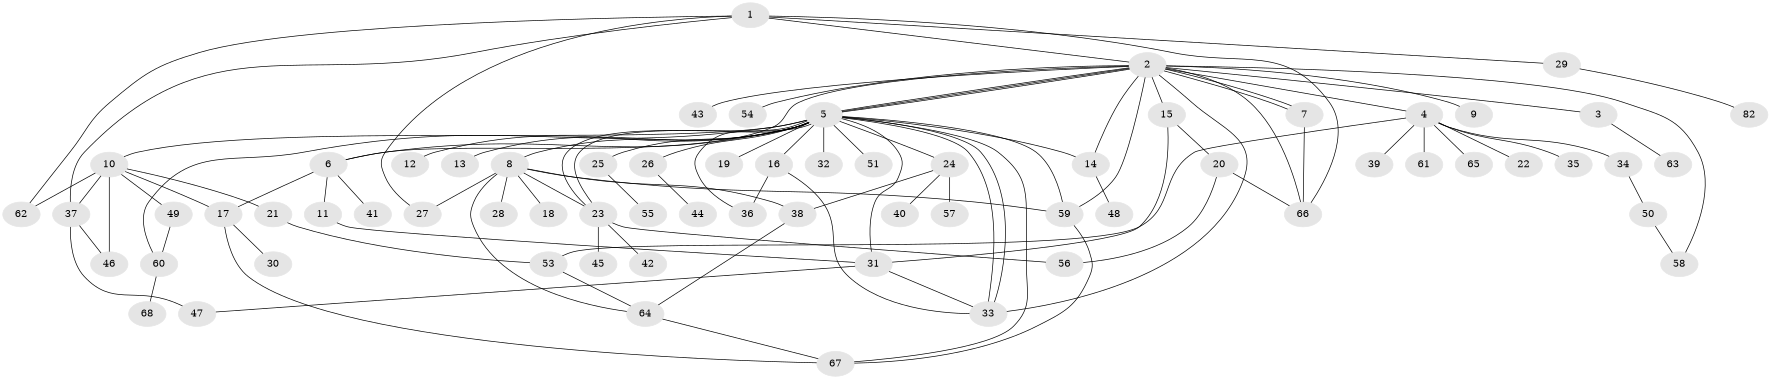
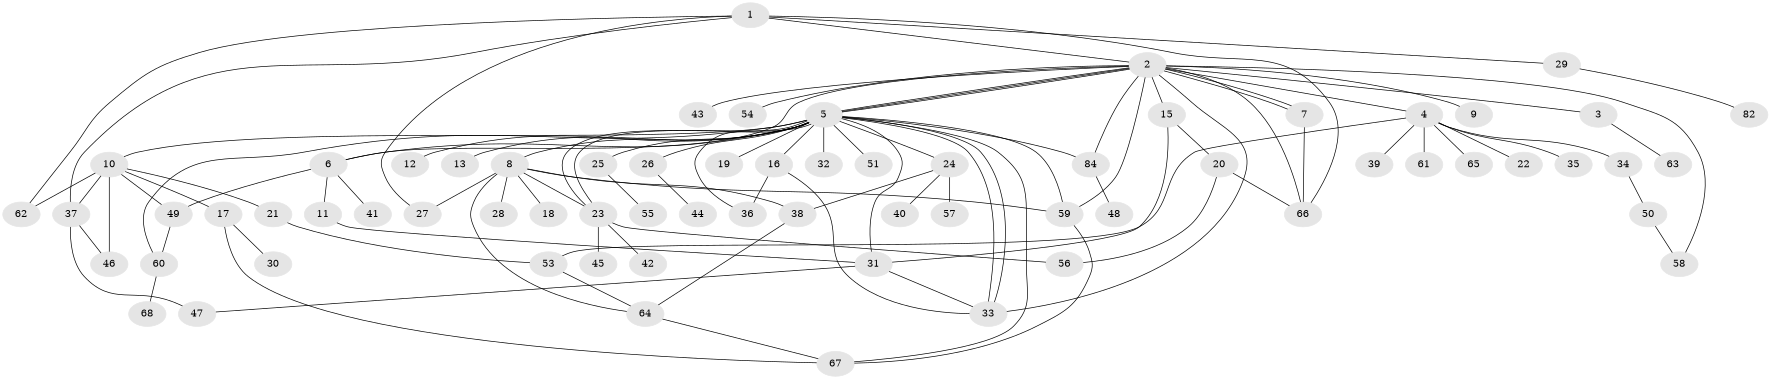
  graph {
    node [color=gray90 style=filled]
    1
    2
    27
    29
    37
    62
    66
    3
    4
    5
    6
    7
    9
-   14
+   14 [label=84]
    15
    33
    43
    54
    58
    59
    n21 [label=82]
    46
    47
    63
    22
    34
    35
    39
    53
    61
    65
    8
    10
    12
    13
    16
    19
    23
    24
    25
    26
    31
    32
    36
    51
    60
    67
    11
    41
    49
    48
    20
    50
    64
    18
    28
    38
    17
    21
    56
    42
    45
    40
    57
    55
    44
    68
    30
    1 -- 2
    1 -- 27
    1 -- 29
    1 -- 37
    1 -- 62
    1 -- 66
    2 -- 66
    2 -- 3
    2 -- 4
    2 -- 5
    2 -- 5
    2 -- 5
    2 -- 6
    2 -- 7
    2 -- 7
    2 -- 9
    2 -- 14
    2 -- 15
    2 -- 33
    2 -- 43
    2 -- 54
    2 -- 58
    2 -- 59
    29 -- n21
    37 -- 46
    37 -- 47
    3 -- 63
    4 -- 22
    4 -- 34
    4 -- 35
    4 -- 39
    4 -- 53
    4 -- 61
    4 -- 65
    5 -- 6
    5 -- 14
    5 -- 33
    5 -- 33
    5 -- 59
    5 -- 8
    5 -- 10
    5 -- 12
    5 -- 13
    5 -- 16
    5 -- 19
    5 -- 23
    5 -- 23
    5 -- 24
    5 -- 25
    5 -- 26
    5 -- 31
    5 -- 32
    5 -- 36
    5 -- 51
    5 -- 60
    5 -- 67
    6 -- 11
    6 -- 41
-   6 -- 17
+   6 -- 49
    7 -- 66
    14 -- 48
    15 -- 31
    15 -- 20
    59 -- 67
    34 -- 50
    53 -- 64
    8 -- 27
    8 -- 59
    8 -- 23
    8 -- 64
    8 -- 18
    8 -- 28
    8 -- 38
    10 -- 37
    10 -- 62
    10 -- 46
    10 -- 49
    10 -- 17
    10 -- 21
    16 -- 33
    16 -- 36
    23 -- 56
    23 -- 42
    23 -- 45
    24 -- 38
    24 -- 40
    24 -- 57
    25 -- 55
    26 -- 44
    31 -- 33
    31 -- 47
    60 -- 68
    11 -- 31
    49 -- 60
    20 -- 66
    20 -- 56
    50 -- 58
    64 -- 67
    38 -- 64
    17 -- 67
    17 -- 30
    21 -- 53
  }
